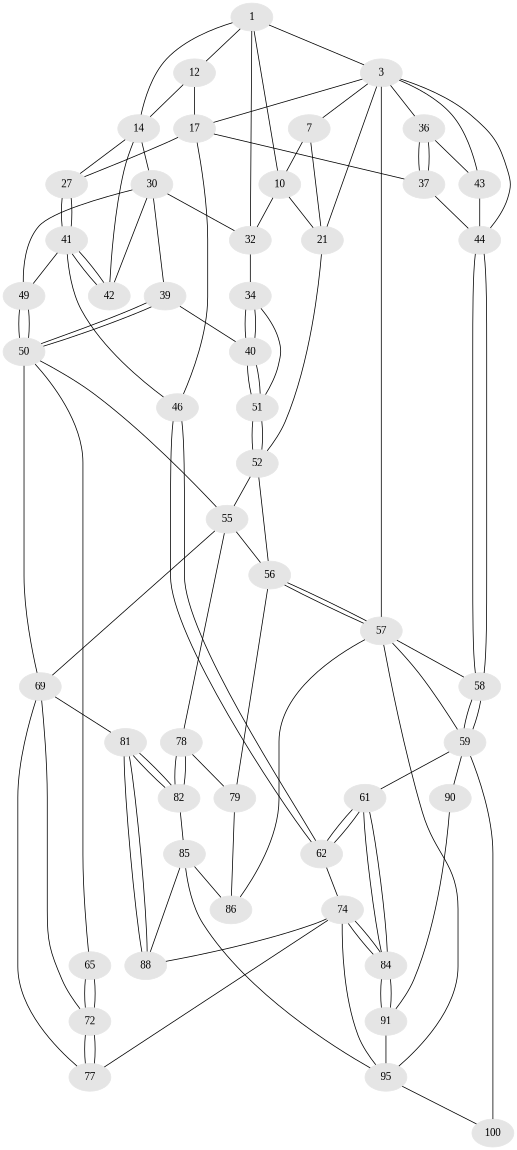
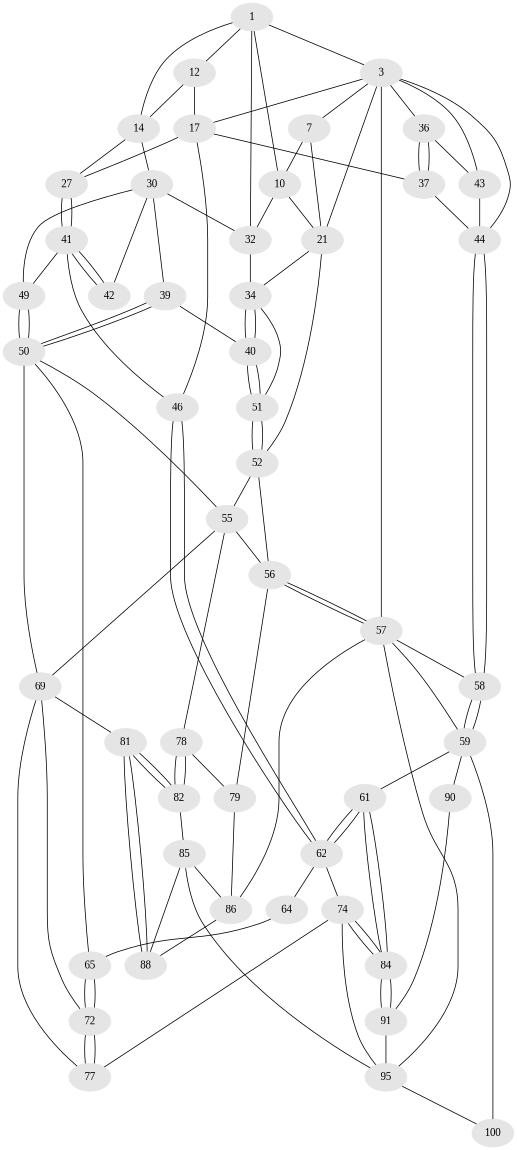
  graph {
    fontname="Liberation Serif"
    node [color=gray90 fontname="Liberation Serif" style=filled]
    edge [fontname="Liberation Serif"]
    1 [super="+2+9"]
    3 [super="+16+4"]
    10 [super="+20"]
    12 [super="+13+18"]
    14 [super="+28"]
    32 [super="+33"]
    7 [super="+19+8"]
    17 [super="+26"]
    21 [super="+24"]
    36
    43
    44 [super="+45"]
    57 [super="+94+84"]
    27
    30 [super="+31+48"]
    42
    34 [super="+35"]
    37
    46
    52 [super="+53"]
    58
    59 [super="+60+92"]
    86 [super="+87"]
    95 [super="+97+96"]
    41 [super="+47"]
    39
    49
    62 [super="+63"]
    40
    51
    55 [super="+67"]
    56 [super="+68"]
    50 [super="+54"]
    65
    69 [super="+73"]
+   64
    74 [super="+75"]
    78
    72
    77
    81
    79
    82
    61
    90
    100
    n47 [label=84]
    91
    88
    85 [super="+89"]
    1 -- 3
    1 -- 10 [weight=2]
    1 -- 12
    1 -- 14
    1 -- 32
    3 -- 7
    3 -- 17
    3 -- 21
    3 -- 36
    3 -- 43
    3 -- 44
    3 -- 57 [weight=2]
    10 -- 32
    10 -- 21
    12 -- 14
    12 -- 17
    14 -- 27
    14 -- 30
-   14 -- 42
    32 -- 34
    7 -- 10
    7 -- 21
    17 -- 27
    17 -- 37
    17 -- 46
+   21 -- 34
    21 -- 52
    36 -- 43
    36 -- 37
    36 -- 37
    43 -- 44
    44 -- 58
    44 -- 58
    57 -- 58
    57 -- 59
    57 -- 86 [weight=2]
    57 -- 95
    27 -- 41
    27 -- 41
    30 -- 32
    30 -- 42
    30 -- 39
    30 -- 49
    34 -- 40
    34 -- 40
    34 -- 51
    37 -- 44
    46 -- 62
    46 -- 62
    52 -- 55
    52 -- 56
    58 -- 59
    58 -- 59
    59 -- 61
    59 -- 90 [weight=2]
    59 -- 100 [weight=2]
    95 -- 100
    41 -- 42
    41 -- 42
    41 -- 46
    41 -- 49
    39 -- 40
    39 -- 50
    39 -- 50
    49 -- 50
    49 -- 50
+   62 -- 64 [weight=2]
    62 -- 74
    40 -- 51
    40 -- 51
    51 -- 52
    51 -- 52
    55 -- 56
    55 -- 69
    55 -- 78
    56 -- 57
    56 -- 57
    56 -- 79
    50 -- 55
    50 -- 65
    50 -- 69
    65 -- 72
    65 -- 72
    69 -- 72
    69 -- 77
    69 -- 81
+   64 -- 65
    74 -- 95
    74 -- 77
    74 -- n47
    74 -- n47
-   74 -- 88
+   86 -- 88
    78 -- 79
    78 -- 82
    78 -- 82
    72 -- 77
    72 -- 77
    81 -- 82
    81 -- 82
    81 -- 88
    81 -- 88
    79 -- 86
    82 -- 85
    61 -- 62
    61 -- 62
    61 -- n47
    61 -- n47
    90 -- 91
    n47 -- 91
    n47 -- 91
    91 -- 95
    85 -- 86
    85 -- 95
    85 -- 88
  }
